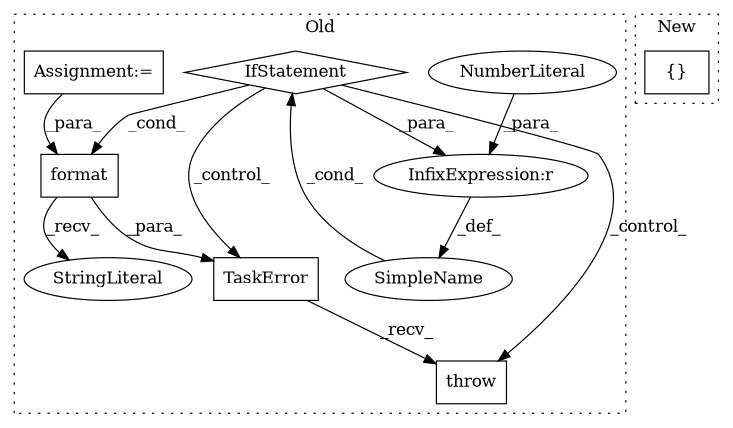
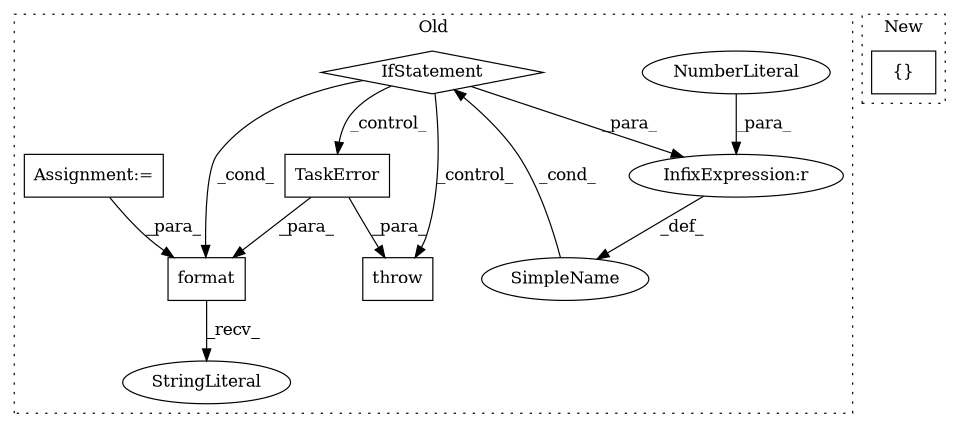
  digraph {
    node [a=32 l=1 shape=box]
    n1 [l="10,1" label=TaskError s="2346,2410"]
    n2 [a=53 l=6 label=throw s=2340]
    n3 [a=42 label=SimpleName shape=ellipse l=""]
    n4 [a=25 l="4,2" label=IfStatement s="2313,2328" shape=diamond]
    n5 [a=27 l=4 label="InfixExpression:r" s=2323 shape=ellipse]
    n6 [a=34 label=NumberLiteral s=2327 shape=ellipse]
    n7 [l="7,1" label=format s="2396,2409"]
    n8 [a=45 l=39 label=StringLiteral s=2356 shape=ellipse]
    n9 [a=7 label="Assignment:=" s=1802]
    n10 [a=4 l="1,1" label="{}" s="2298,2317"]
    subgraph cluster_1 {
      label=Old
      style=dotted
      n1
      n2
      n3
      n4
      n5
      n6
      n7
      n8
      n9
    }
    subgraph cluster_2 {
      label=New
      style=dotted
      n10
    }
-   n1 -> n2 [label=_recv_]
+   n1 -> n2 [label=_para_]
    n3 -> n4 [label=_cond_]
    n4 -> n1 [label=_control_]
    n4 -> n2 [label=_control_]
    n4 -> n5 [label=_para_]
    n4 -> n7 [label=_cond_]
    n5 -> n3 [label=_def_]
    n6 -> n5 [label=_para_]
-   n7 -> n1 [label=_para_]
+   n1 -> n7 [label=_para_]
    n7 -> n8 [label=_recv_]
    n9 -> n7 [label=_para_]
  }
